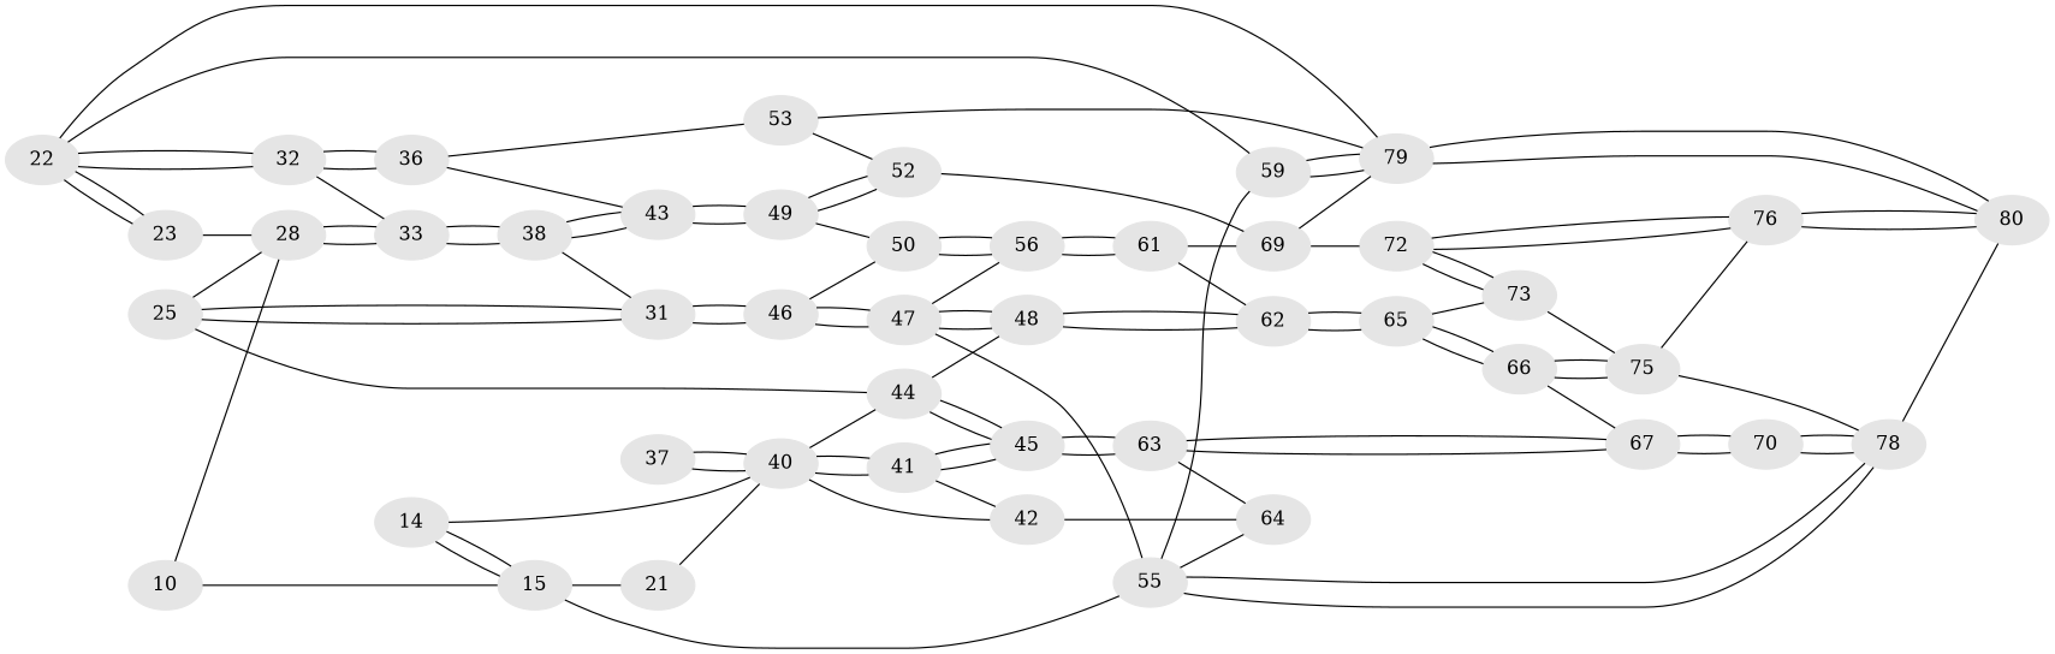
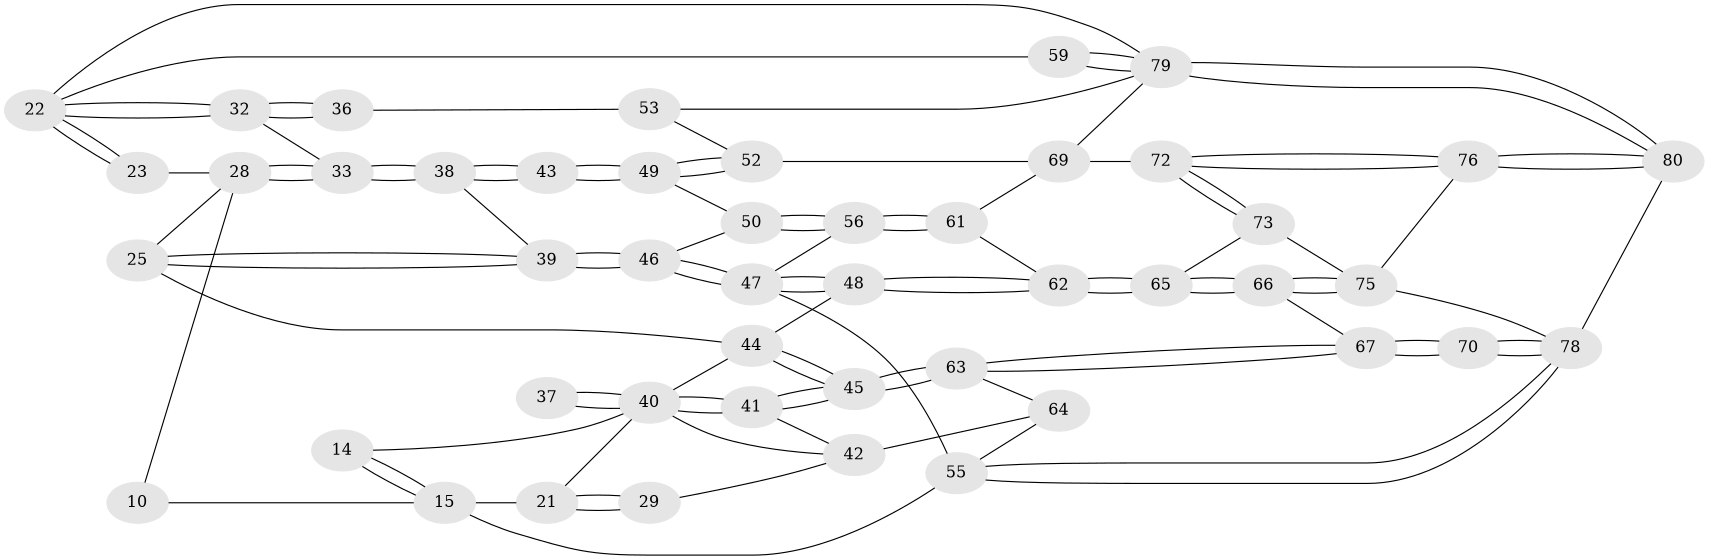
  graph {
    rankdir=LR
    node [color=gray90 style=filled]
    15 [super="+4+13"]
    10
    28 [super="+24+9"]
    21 [super="+16"]
    55 [super="+3"]
    33
    14
    40 [super="+27+19+30"]
    44 [super="+26"]
    42 [super="+31"]
    41
+   29 [super="+17"]
    59 [super="+2"]
    64 [super="+53+54"]
    78 [super="+77"]
    22 [super="+12"]
    23 [super="+8"]
    32
    79 [super="+68+58+57"]
    36
    80
    25
-   39 [label=31]
+   39
    46
    45
    48
    38
    43
    n29 [label=53 super="+35"]
    49
    52
    37
    47
    50
    63
    62
    67
    56
    61
    65
    69 [super="+60"]
    72
    66
    73
    70
    75 [super="+74"]
    76
    15 -- 21
    15 -- 55
    10 -- 15 [weight=2]
    10 -- 28
    28 -- 33
    28 -- 33
    21 -- 40
-   55 -- 59 [weight=2]
+   21 -- 29 [weight=2]
+   21 -- 29
    55 -- 64
    55 -- 78
    55 -- 78
    33 -- 38
    33 -- 38
    14 -- 15 [weight=2]
    14 -- 15
    14 -- 40
    40 -- 44
    40 -- 42
    40 -- 41
    40 -- 41
    44 -- 45
    44 -- 45
    44 -- 48
    42 -- 64
    41 -- 42
    41 -- 45
    41 -- 45
+   29 -- 42
    59 -- 79 [weight=3]
    59 -- 79
    78 -- 80
    22 -- 59
    22 -- 23 [weight=2]
    22 -- 23
    22 -- 32
    22 -- 32
    22 -- 79
    23 -- 28 [weight=2]
    32 -- 33
    32 -- 36
    32 -- 36
    79 -- 80
    79 -- 80
-   36 -- 43
    36 -- n29
    25 -- 28
    25 -- 44
    25 -- 39
    25 -- 39
    39 -- 46
    39 -- 46
    46 -- 47
    46 -- 47
    46 -- 50
    45 -- 63
    45 -- 63
    48 -- 62
    48 -- 62
    38 -- 39
    38 -- 43
    38 -- 43
    43 -- 49
    43 -- 49
    n29 -- 79 [weight=2]
    n29 -- 52
    49 -- 52
    49 -- 52
    49 -- 50
    52 -- 69
    37 -- 40 [weight=3]
    37 -- 40
    47 -- 55
    47 -- 48
    47 -- 48
    47 -- 56
    50 -- 56
    50 -- 56
    63 -- 64
    63 -- 67
    63 -- 67
    62 -- 65
    62 -- 65
    67 -- 70
    67 -- 70
    56 -- 61
    56 -- 61
    61 -- 62
    61 -- 69
    65 -- 66
    65 -- 66
    65 -- 73
    69 -- 79
    69 -- 72
    72 -- 73
    72 -- 73
    72 -- 76
    72 -- 76
    66 -- 67
    66 -- 75
    66 -- 75
    73 -- 75
    70 -- 78
    70 -- 78
    75 -- 78
    75 -- 76
    76 -- 80
    76 -- 80
  }
